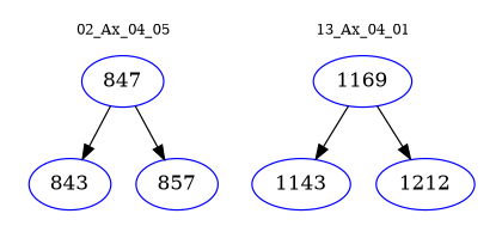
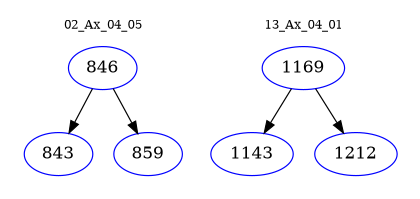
  digraph {
    node [color=blue]
    edge [color=black]
-   n1 [label=847]
+   n1 [label=846]
    n2 [label=843]
-   n3 [label=857]
+   n3 [label=859]
    n4 [label=1169]
    n5 [label=1143]
    n6 [label=1212]
    subgraph cluster_1 {
      color=white
      fontsize=10
      label="02_Ax_04_05"
      n1
      n2
      n3
    }
    subgraph cluster_2 {
      color=white
      fontsize=10
      label="13_Ax_04_01"
      n4
      n5
      n6
    }
    n1 -> n2
    n1 -> n3
    n4 -> n5
    n4 -> n6
  }
